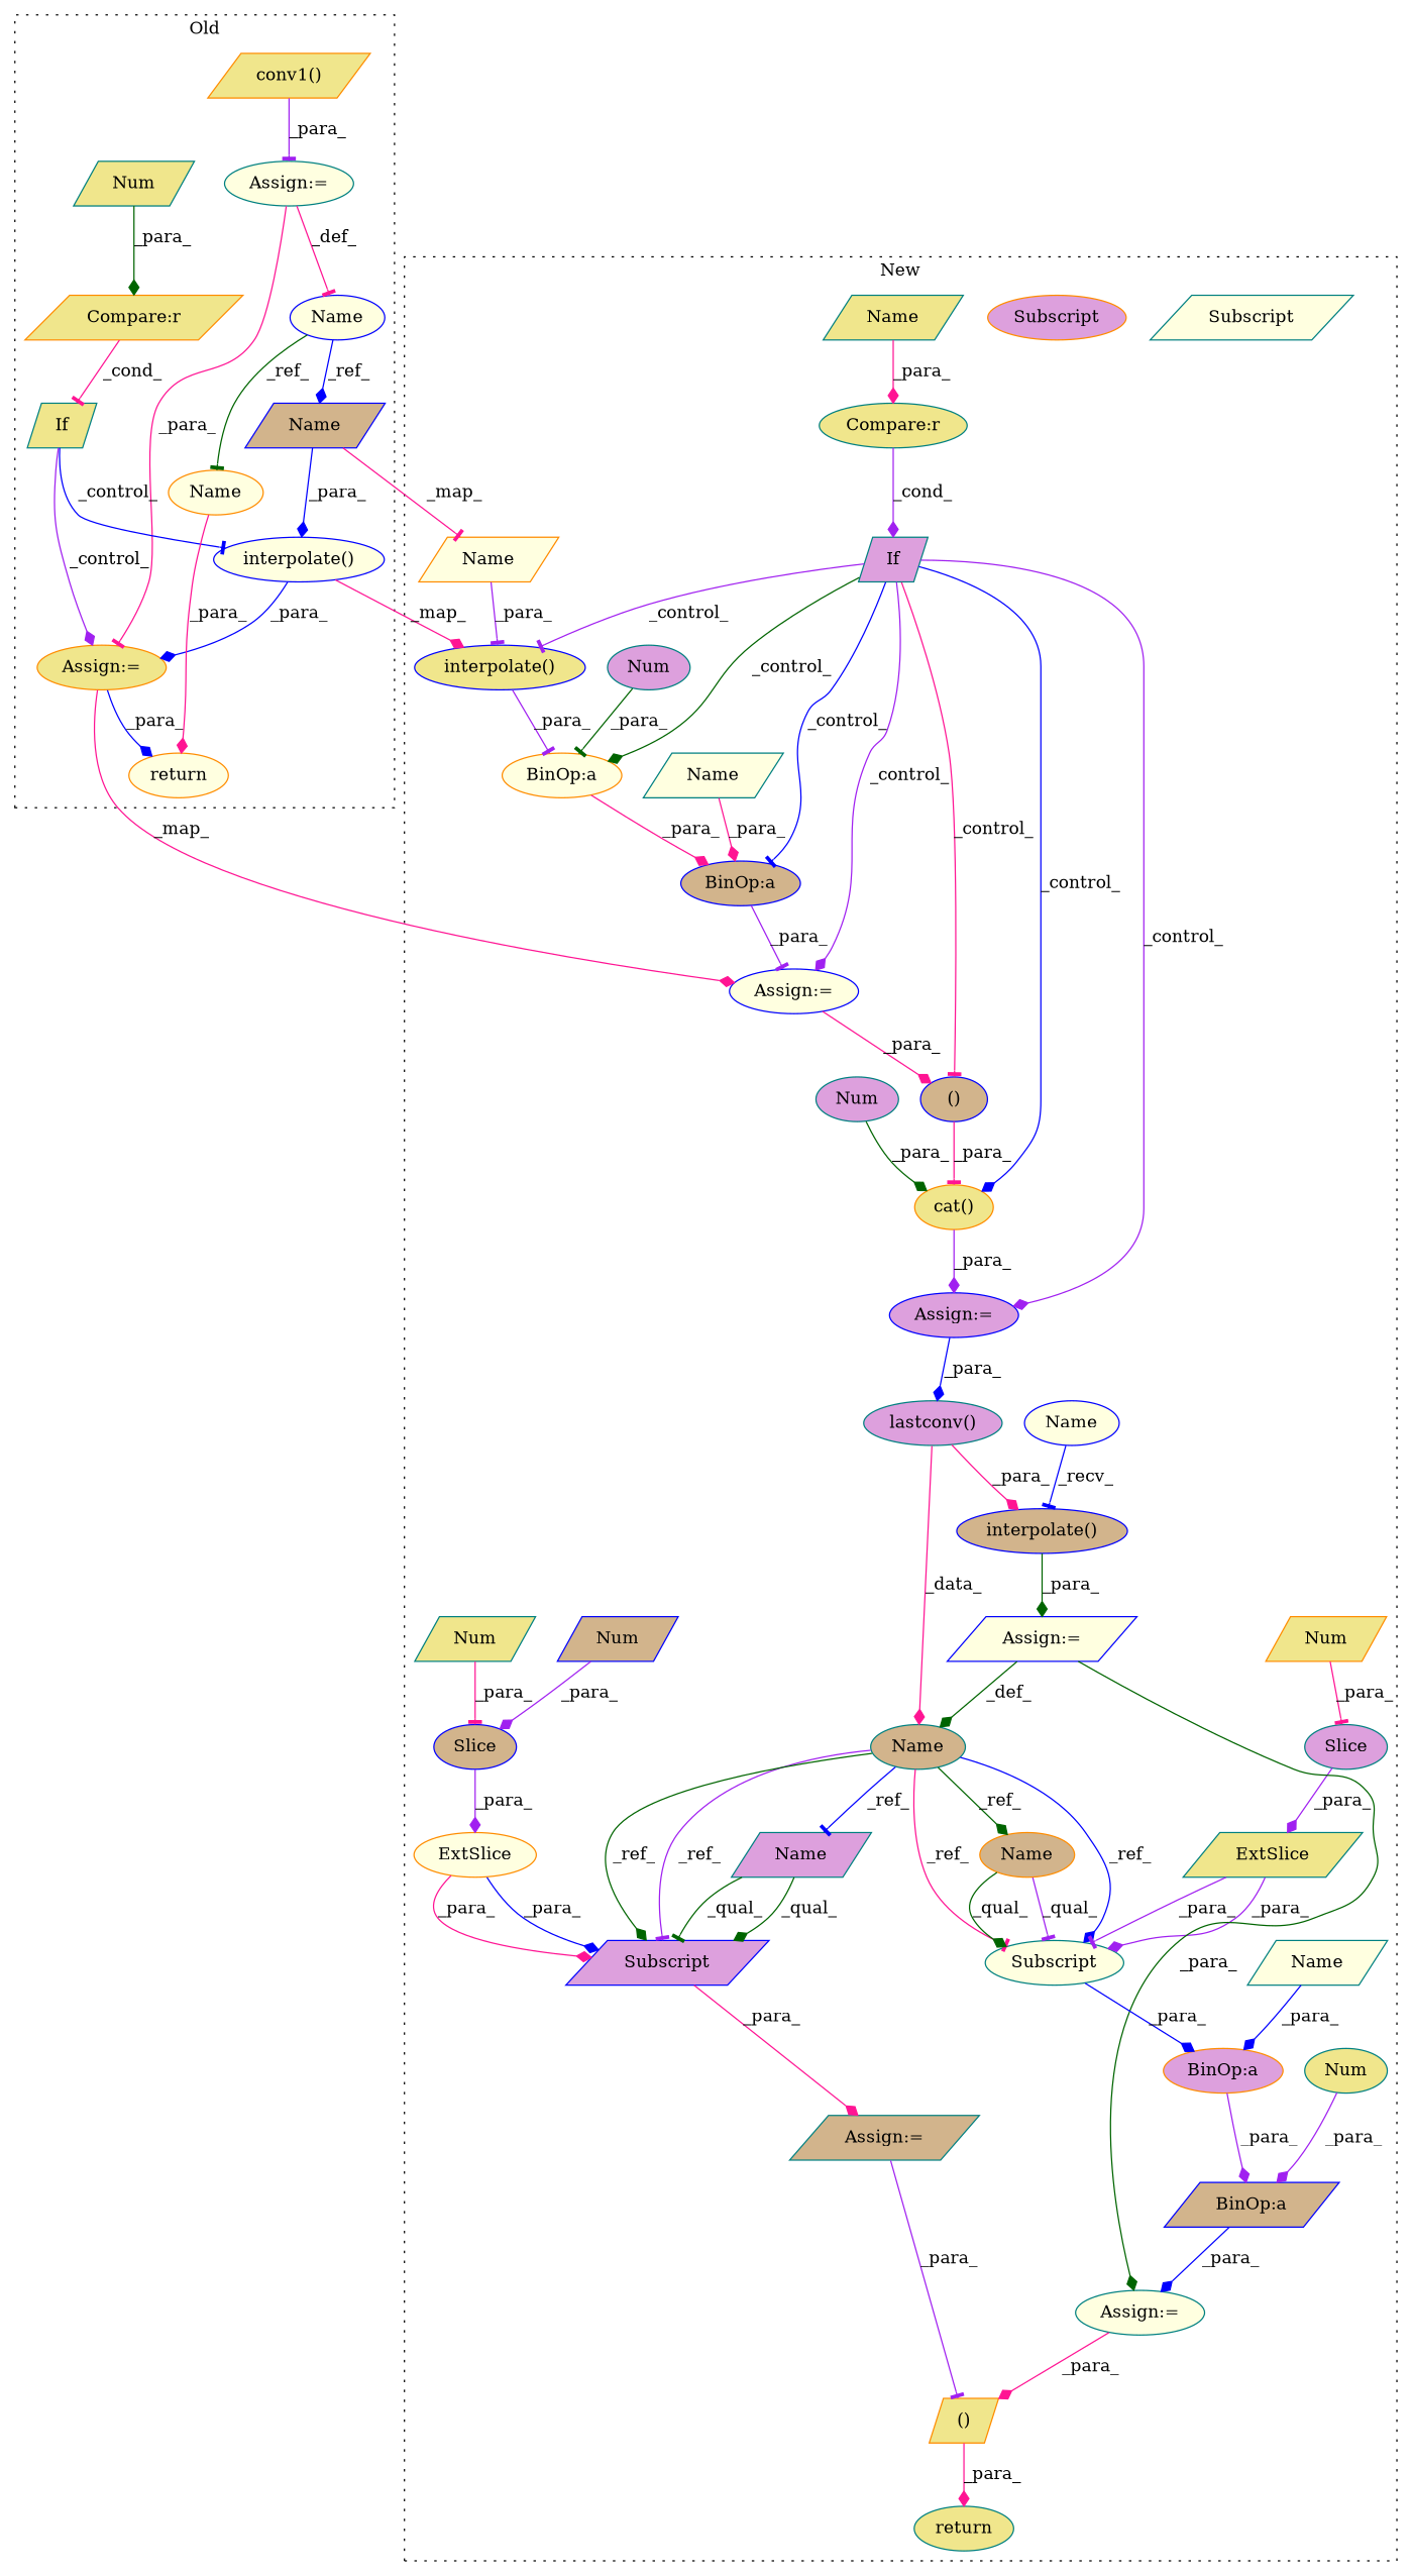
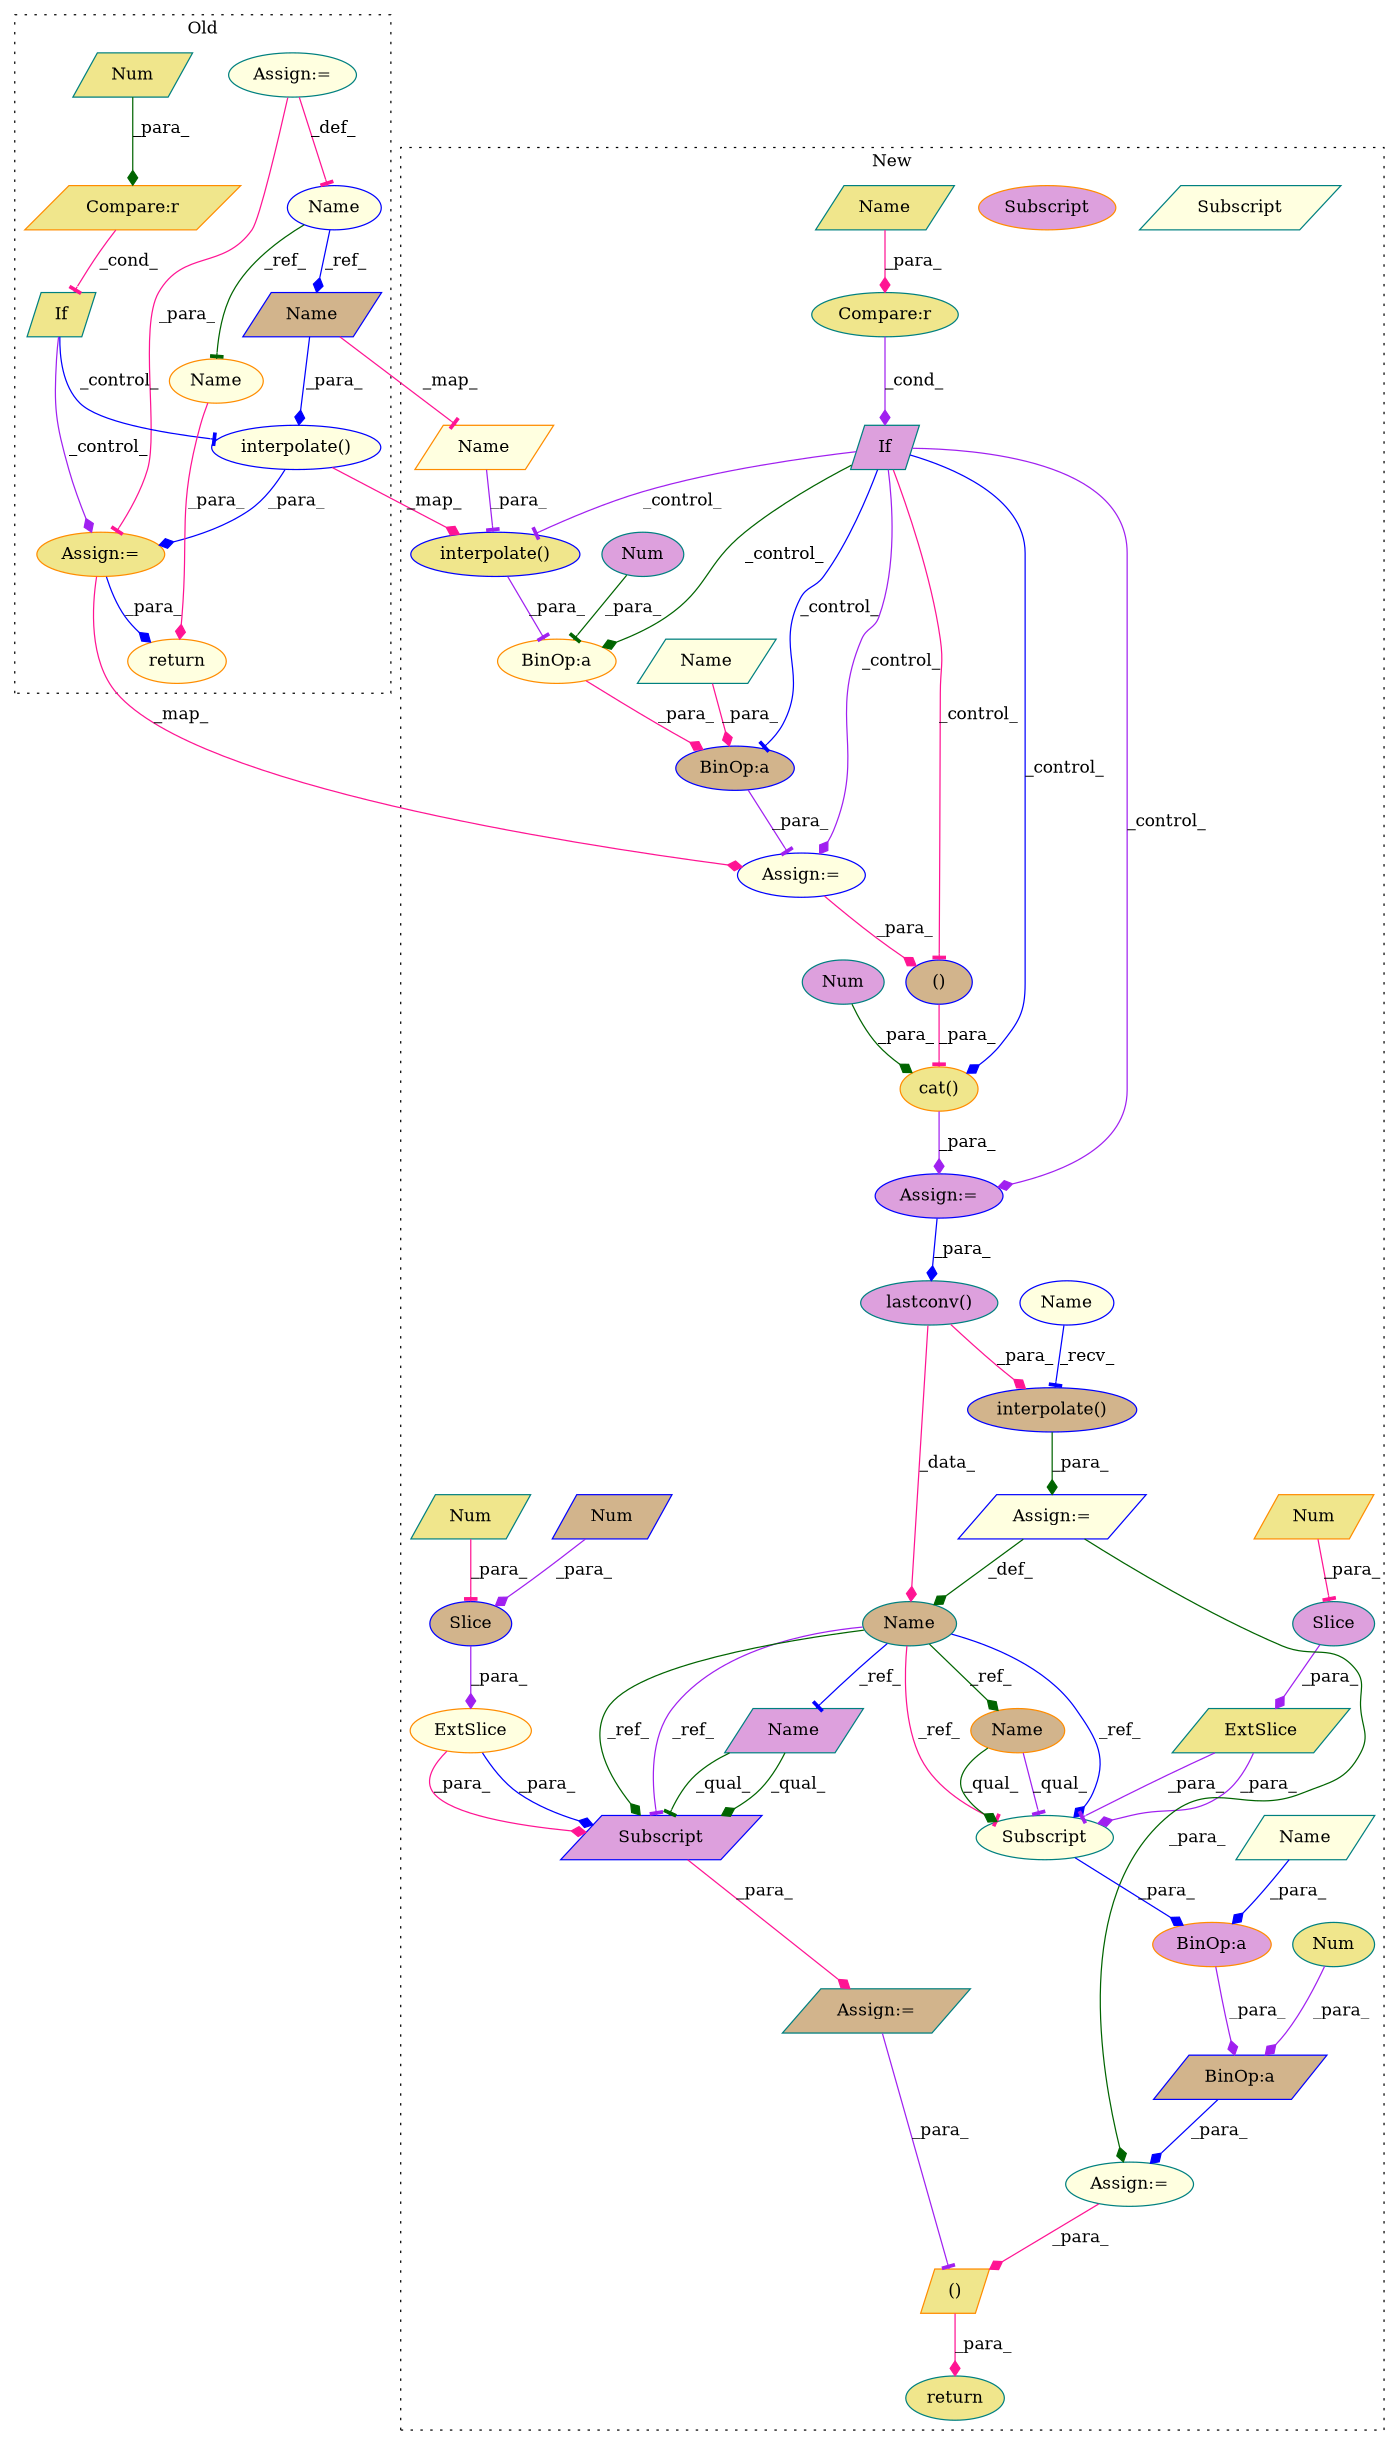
  digraph {
    node [a=87 l=3 s=1755 shape=ellipse style=filled fillcolor=lightyellow color=teal]
    edge [color=deeppink arrowhead=diamond]
-   n1 [a=75 l="11,1" label="conv1()" s="1713,1725" shape=parallelogram fillcolor=khaki color=darkorange]
    n2 [a=68 label="Assign:=" s=1710]
    n3 [a=93 l=7 label=return s=1883 color=darkorange]
    n4 [a=75 l="14,65" label="interpolate()" s="1791,1809" color=blue]
    n5 [a=96 l="3,14" label=If s="1752,1770" shape=parallelogram fillcolor=khaki]
    n6 [a=40 l=15 label="Compare:r" shape=parallelogram fillcolor=khaki color=darkorange]
    n7 [l=4 label=Name s=1735 color=blue]
    n8 [a=76 l=1 label=Num s=1769 shape=parallelogram fillcolor=khaki]
    n9 [a=68 label="Assign:=" s=1788 fillcolor=khaki color=darkorange]
    n10 [l=4 label=Name s=1805 shape=parallelogram fillcolor=tan color=blue]
    n11 [l=4 label=Name s=1890 color=darkorange]
    n12 [a=54 l=6 label="()" s=1537 fillcolor=tan color=blue]
    n13 [a=93 l=7 label=return s=1810 fillcolor=khaki]
    n14 [a=68 label="Assign:=" s=1787 shape=parallelogram fillcolor=tan]
    n15 [a=68 label="Assign:=" s=1522 fillcolor=plum color=blue]
    n16 [a=54 l=6 label="()" s=1821 shape=parallelogram fillcolor=khaki color=darkorange]
    n17 [a=96 l="3,14" label=If s="1375,1390" shape=parallelogram fillcolor=plum]
    n18 [label=Name s=1648 fillcolor=tan]
    n19 [a=63 l="11,0" label=Subscript s="1790,0" shape=parallelogram]
    n20 [a=82 l=18 label="BinOp:a" shape=parallelogram fillcolor=tan color=blue]
    n21 [a=82 l=91 label="BinOp:a" s=1412 fillcolor=tan color=blue]
    n22 [a=82 label="BinOp:a" s=1495 color=darkorange]
    n23 [a=82 label="BinOp:a" s=1762 fillcolor=plum color=darkorange]
    n24 [a=63 l="10,0" label=Subscript s="1752,0" fillcolor=plum color=darkorange]
    n25 [a=40 l=12 label="Compare:r" s=1378 fillcolor=khaki]
    n26 [a=75 l="14,65" label="interpolate()" s="1654,1671" fillcolor=tan color=blue]
    n27 [a=75 l="14,66" label="interpolate()" s="1411,1429" fillcolor=khaki color=blue]
    n28 [a=75 l="10,1" label="cat()" s="1525,1547" fillcolor=khaki color=darkorange]
    n29 [a=75 l="14,1" label="lastconv()" s="1623,1638" fillcolor=plum]
    n30 [a=85 label=ExtSlice s=1790 color=darkorange]
    n31 [a=80 l=1 label=Slice s=1797 fillcolor=tan color=blue]
    n32 [a=85 label=ExtSlice s=1752 shape=parallelogram fillcolor=khaki]
    n33 [a=80 l=1 label=Slice s=1759 fillcolor=plum]
    n34 [a=76 l=1 label=Num s=1773 fillcolor=khaki]
    n35 [a=76 l=1 label=Num s=1546 fillcolor=plum]
    n36 [a=76 l=1 label=Num s=1797 shape=parallelogram fillcolor=tan color=blue]
    n37 [a=76 l=1 label=Num s=1760 shape=parallelogram fillcolor=khaki color=darkorange]
    n38 [a=76 l=1 label=Num s=1799 shape=parallelogram fillcolor=khaki]
    n39 [a=76 l=2 label=Num s=1498 fillcolor=plum]
    n40 [a=68 label="Assign:=" s=1651 shape=parallelogram color=blue]
    n41 [a=68 label="Assign:=" s=1749]
    n42 [a=68 label="Assign:=" s=1408 color=blue]
    n43 [l=1 label=Name s=1654 color=blue]
    n44 [l=5 label=Name s=1503 shape=parallelogram]
    n45 [l=5 label=Name s=1765 shape=parallelogram]
    n46 [l=4 label=Name s=1378 shape=parallelogram fillcolor=khaki]
    n47 [l=4 label=Name s=1425 shape=parallelogram color=darkorange]
    n48 [a=63 l="10,0" label=Subscript s="1752,0"]
    n49 [label=Name s=1790 shape=parallelogram fillcolor=plum]
    n50 [label=Name s=1752 fillcolor=tan color=darkorange]
    n51 [a=63 l="11,0" label=Subscript s="1790,0" shape=parallelogram fillcolor=plum color=blue]
    subgraph cluster_1 {
      label=Old
      style=dotted
-     n1
      n2
      n3
      n4
      n5
      n6
      n7
      n8
      n9
      n10
      n11
    }
    subgraph cluster_2 {
      label=New
      style=dotted
      n12
      n13
      n14
      n15
      n16
      n17
      n18
      n19
      n20
      n21
      n22
      n23
      n24
      n25
      n26
      n27
      n28
      n29
      n30
      n31
      n32
      n33
      n34
      n35
      n36
      n37
      n38
      n39
      n40
      n41
      n42
      n43
      n44
      n45
      n46
      n47
      n48
      n49
      n50
      n51
    }
-   n1 -> n2 [label=_para_ color=purple arrowhead=tee]
    n2 -> n7 [label=_def_ arrowhead=tee]
    n2 -> n9 [label=_para_ arrowhead=tee]
    n4 -> n9 [label=_para_ color=blue]
    n4 -> n27 [label=_map_]
    n5 -> n4 [label=_control_ color=blue arrowhead=tee]
    n5 -> n9 [label=_control_ color=purple]
    n6 -> n5 [label=_cond_ arrowhead=tee]
    n7 -> n10 [label=_ref_ color=blue]
    n7 -> n11 [label=_ref_ color=darkgreen arrowhead=tee]
    n8 -> n6 [label=_para_ color=darkgreen]
    n9 -> n3 [label=_para_ color=blue]
    n9 -> n42 [label=_map_]
    n10 -> n4 [label=_para_ color=blue]
    n10 -> n47 [label=_map_ arrowhead=tee]
    n11 -> n3 [label=_para_]
    n12 -> n28 [label=_para_ arrowhead=tee]
    n14 -> n16 [label=_para_ color=purple arrowhead=tee]
    n15 -> n29 [label=_para_ color=blue]
    n16 -> n13 [label=_para_]
    n17 -> n12 [label=_control_ arrowhead=tee]
    n17 -> n15 [label=_control_ color=purple]
    n17 -> n21 [label=_control_ color=blue arrowhead=tee]
    n17 -> n22 [label=_control_ color=darkgreen]
    n17 -> n27 [label=_control_ color=purple arrowhead=tee]
    n17 -> n28 [label=_control_ color=blue]
    n17 -> n42 [label=_control_ color=purple]
    n18 -> n48 [label=_ref_ arrowhead=tee]
    n18 -> n48 [label=_ref_ color=blue]
    n18 -> n49 [label=_ref_ color=blue arrowhead=tee]
    n18 -> n50 [label=_ref_ color=darkgreen]
    n18 -> n51 [label=_ref_ color=purple arrowhead=tee]
    n18 -> n51 [label=_ref_ color=darkgreen]
    n20 -> n41 [label=_para_ color=blue]
    n21 -> n42 [label=_para_ color=purple arrowhead=tee]
    n22 -> n21 [label=_para_]
    n23 -> n20 [label=_para_ color=purple]
    n25 -> n17 [label=_cond_ color=purple]
    n26 -> n40 [label=_para_ color=darkgreen]
    n27 -> n22 [label=_para_ color=purple arrowhead=tee]
    n28 -> n15 [label=_para_ color=purple]
    n29 -> n18 [label=_data_]
    n29 -> n26 [label=_para_]
    n30 -> n51 [label=_para_]
    n30 -> n51 [label=_para_ color=blue]
    n31 -> n30 [label=_para_ color=purple]
    n32 -> n48 [label=_para_ color=purple arrowhead=tee]
    n32 -> n48 [label=_para_ color=purple]
    n33 -> n32 [label=_para_ color=purple]
    n34 -> n20 [label=_para_ color=purple]
    n35 -> n28 [label=_para_ color=darkgreen]
    n36 -> n31 [label=_para_ color=purple]
    n37 -> n33 [label=_para_ arrowhead=tee]
    n38 -> n31 [label=_para_ arrowhead=tee]
    n39 -> n22 [label=_para_ color=darkgreen arrowhead=tee]
    n40 -> n18 [label=_def_ color=darkgreen]
    n40 -> n41 [label=_para_ color=darkgreen]
    n41 -> n16 [label=_para_]
    n42 -> n12 [label=_para_]
    n43 -> n26 [label=_recv_ color=blue arrowhead=tee]
    n44 -> n21 [label=_para_]
    n45 -> n23 [label=_para_ color=blue]
    n46 -> n25 [label=_para_]
    n47 -> n27 [label=_para_ color=purple arrowhead=tee]
    n48 -> n23 [label=_para_ color=blue]
    n49 -> n51 [label=_qual_ color=darkgreen]
    n49 -> n51 [label=_qual_ color=darkgreen arrowhead=tee]
    n50 -> n48 [label=_qual_ color=darkgreen]
    n50 -> n48 [label=_qual_ color=purple arrowhead=tee]
    n51 -> n14 [label=_para_]
  }
